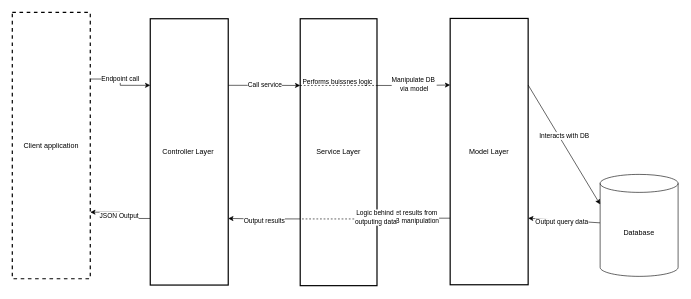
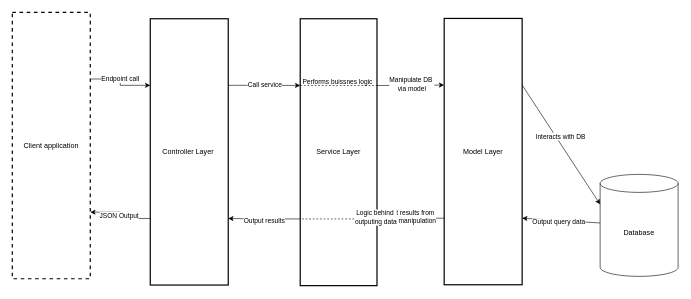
  <mxCell id="0" />
  <mxCell id="1" parent="0" />
  <mxCell id="2" style="edgeStyle=orthogonalEdgeStyle;rounded=0;orthogonalLoop=1;jettySize=auto;html=1;entryX=1;entryY=0.75;entryDx=0;entryDy=0;exitX=0;exitY=0.75;exitDx=0;exitDy=0;" edge="1" parent="1" source="6" target="14"><mxGeometry relative="1" as="geometry" /></mxCell>
  <mxCell id="3" value="Output results" style="edgeLabel;html=1;align=center;verticalAlign=middle;resizable=0;points=[];" vertex="1" connectable="0" parent="2"><mxGeometry x="0.191" y="3" relative="1" as="geometry"><mxPoint x="11" as="offset" /></mxGeometry></mxCell>
  <mxCell id="4" style="edgeStyle=orthogonalEdgeStyle;rounded=0;orthogonalLoop=1;jettySize=auto;html=1;entryX=0;entryY=0.25;entryDx=0;entryDy=0;exitX=1;exitY=0.25;exitDx=0;exitDy=0;" edge="1" parent="1" source="6" target="9"><mxGeometry relative="1" as="geometry" /></mxCell>
  <mxCell id="5" value="Manipulate DB&amp;nbsp;&lt;div&gt;via model&lt;/div&gt;" style="edgeLabel;html=1;align=center;verticalAlign=middle;resizable=0;points=[];" vertex="1" connectable="0" parent="4"><mxGeometry x="-0.251" y="-1" relative="1" as="geometry"><mxPoint x="16" y="-3" as="offset" /></mxGeometry></mxCell>
  <mxCell id="6" value="Service Layer" style="whiteSpace=wrap;strokeWidth=2;" parent="1" vertex="1"><mxGeometry x="500" y="30.5" width="128" height="445" as="geometry" /></mxCell>
  <mxCell id="7" style="edgeStyle=orthogonalEdgeStyle;rounded=0;orthogonalLoop=1;jettySize=auto;html=1;entryX=1.014;entryY=0.746;entryDx=0;entryDy=0;exitX=0;exitY=0.75;exitDx=0;exitDy=0;entryPerimeter=0;" edge="1" parent="1" source="9" target="6"><mxGeometry relative="1" as="geometry" /></mxCell>
  <mxCell id="8" value="Get results from&amp;nbsp;&lt;div&gt;DB manipulation&lt;/div&gt;" style="edgeLabel;html=1;align=center;verticalAlign=middle;resizable=0;points=[];" vertex="1" connectable="0" parent="7"><mxGeometry x="-0.042" y="-3" relative="1" as="geometry"><mxPoint x="-2" as="offset" /></mxGeometry></mxCell>
- <mxCell id="9" value="Model Layer" style="whiteSpace=wrap;strokeWidth=2;" parent="1" vertex="1"><mxGeometry x="750" y="30" width="130" height="444" as="geometry" /></mxCell>
+ <mxCell id="9" value="Model Layer" style="whiteSpace=wrap;strokeWidth=2;" parent="1" vertex="1"><mxGeometry x="740" y="30" width="130" height="444" as="geometry" /></mxCell>
  <mxCell id="10" style="edgeStyle=orthogonalEdgeStyle;rounded=0;orthogonalLoop=1;jettySize=auto;html=1;entryX=1;entryY=0.75;entryDx=0;entryDy=0;exitX=0;exitY=0.75;exitDx=0;exitDy=0;" edge="1" parent="1" source="14" target="20"><mxGeometry relative="1" as="geometry" /></mxCell>
  <mxCell id="11" value="JSON Output" style="edgeLabel;html=1;align=center;verticalAlign=middle;resizable=0;points=[];" vertex="1" connectable="0" parent="10"><mxGeometry x="-0.005" y="2" relative="1" as="geometry"><mxPoint x="-1" as="offset" /></mxGeometry></mxCell>
  <mxCell id="12" style="edgeStyle=orthogonalEdgeStyle;rounded=0;orthogonalLoop=1;jettySize=auto;html=1;entryX=0;entryY=0.25;entryDx=0;entryDy=0;exitX=1;exitY=0.25;exitDx=0;exitDy=0;" edge="1" parent="1" source="14" target="6"><mxGeometry relative="1" as="geometry" /></mxCell>
  <mxCell id="13" value="Call service" style="edgeLabel;html=1;align=center;verticalAlign=middle;resizable=0;points=[];" vertex="1" connectable="0" parent="12"><mxGeometry x="-0.297" y="1" relative="1" as="geometry"><mxPoint x="18" as="offset" /></mxGeometry></mxCell>
  <mxCell id="14" value="Controller Layer " style="whiteSpace=wrap;strokeWidth=2;" parent="1" vertex="1"><mxGeometry x="250" y="30.5" width="130" height="444" as="geometry" /></mxCell>
  <mxCell id="15" style="rounded=0;orthogonalLoop=1;jettySize=auto;html=1;entryX=1;entryY=0.75;entryDx=0;entryDy=0;" edge="1" parent="1" source="17" target="9"><mxGeometry relative="1" as="geometry" /></mxCell>
  <mxCell id="16" value="Output query data" style="edgeLabel;html=1;align=center;verticalAlign=middle;resizable=0;points=[];" vertex="1" connectable="0" parent="15"><mxGeometry x="0.058" y="3" relative="1" as="geometry"><mxPoint as="offset" /></mxGeometry></mxCell>
  <mxCell id="17" value="Database" style="shape=cylinder3;whiteSpace=wrap;html=1;boundedLbl=1;backgroundOutline=1;size=15;" vertex="1" parent="1"><mxGeometry x="1000" y="290" width="130" height="170" as="geometry" /></mxCell>
  <mxCell id="18" style="edgeStyle=orthogonalEdgeStyle;rounded=0;orthogonalLoop=1;jettySize=auto;html=1;entryX=0;entryY=0.25;entryDx=0;entryDy=0;exitX=1;exitY=0.25;exitDx=0;exitDy=0;" edge="1" parent="1" source="20" target="14"><mxGeometry relative="1" as="geometry" /></mxCell>
  <mxCell id="19" value="Endpoint call" style="edgeLabel;html=1;align=center;verticalAlign=middle;resizable=0;points=[];" vertex="1" connectable="0" parent="18"><mxGeometry x="-0.105" y="1" relative="1" as="geometry"><mxPoint as="offset" /></mxGeometry></mxCell>
  <mxCell id="20" value="Client application" style="whiteSpace=wrap;strokeWidth=2;dashed=1;" vertex="1" parent="1"><mxGeometry x="20" y="20" width="130" height="444" as="geometry" /></mxCell>
  <mxCell id="21" style="rounded=0;orthogonalLoop=1;jettySize=auto;html=1;entryX=0;entryY=0;entryDx=0;entryDy=50;entryPerimeter=0;exitX=1;exitY=0.25;exitDx=0;exitDy=0;" edge="1" parent="1" source="9" target="17"><mxGeometry relative="1" as="geometry" /></mxCell>
  <mxCell id="22" value="Interacts with DB" style="edgeLabel;html=1;align=center;verticalAlign=middle;resizable=0;points=[];" vertex="1" connectable="0" parent="21"><mxGeometry x="-0.162" y="-1" relative="1" as="geometry"><mxPoint x="10" y="1" as="offset" /></mxGeometry></mxCell>
  <mxCell id="23" value="Performs buissnes logic" style="edgeLabel;html=1;align=center;verticalAlign=middle;resizable=0;points=[];" vertex="1" connectable="0" parent="1"><mxGeometry x="563.999" y="140.002" as="geometry"><mxPoint x="-2" y="-6" as="offset" /></mxGeometry></mxCell>
  <mxCell id="24" style="edgeStyle=orthogonalEdgeStyle;rounded=0;orthogonalLoop=1;jettySize=auto;html=1;exitX=0;exitY=0.25;exitDx=0;exitDy=0;entryX=1;entryY=0.25;entryDx=0;entryDy=0;endArrow=none;endFill=0;dashed=1;" edge="1" parent="1" source="6" target="6"><mxGeometry relative="1" as="geometry"><Array as="points"><mxPoint x="560" y="142" /><mxPoint x="560" y="142" /></Array></mxGeometry></mxCell>
  <mxCell id="25" style="edgeStyle=orthogonalEdgeStyle;rounded=0;orthogonalLoop=1;jettySize=auto;html=1;exitX=1;exitY=0.75;exitDx=0;exitDy=0;entryX=0;entryY=0.75;entryDx=0;entryDy=0;endArrow=none;endFill=0;dashed=1;" edge="1" parent="1" source="6" target="6"><mxGeometry relative="1" as="geometry" /></mxCell>
  <mxCell id="26" value="Logic behind&amp;nbsp;&lt;div&gt;outputing data&lt;/div&gt;" style="edgeLabel;html=1;align=center;verticalAlign=middle;resizable=0;points=[];" vertex="1" connectable="0" parent="25"><mxGeometry x="-0.282" y="-2" relative="1" as="geometry"><mxPoint x="17" y="-1" as="offset" /></mxGeometry></mxCell>
